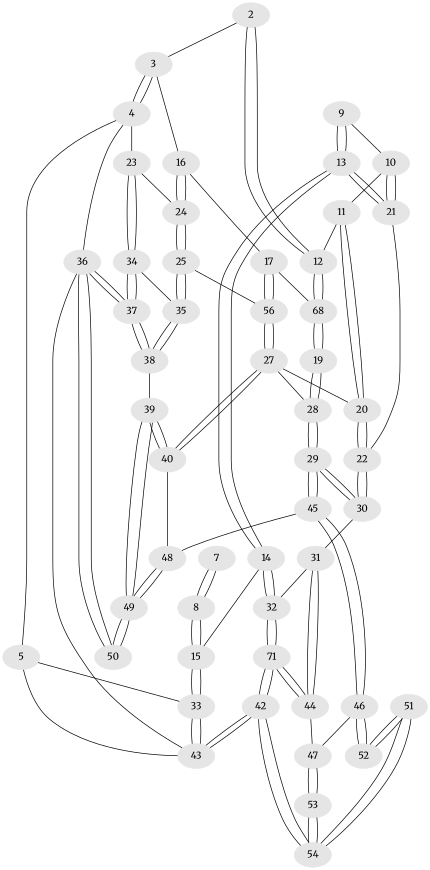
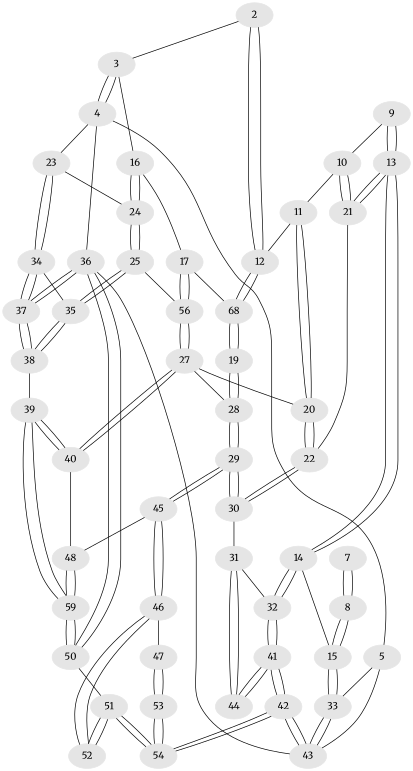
  graph {
    fontname=Merriweather
    node [color=gray90 fontname=Merriweather style=filled]
    edge [fontname=Merriweather]
    2
    3
    12
    7
    8
    4
    16
    n8 [label=68]
    5
    23
    36
    17
    24
    33
    43
    34
    37
    50
    15
    9
    10
    13
    11
    21
    14
    20
    22
    19
    32
-   41 [label=71]
+   41
    n31 [label=56]
    25
    27
    28
    29
    30
    31
    35
    38
    40
    48
    45
    46
    44
    47
    42
    39
    51
-   49
+   49 [label=59]
    54
    53
    52
    2 -- 3
    2 -- 12
    2 -- 12
    3 -- 4
    3 -- 4
    3 -- 16
    12 -- n8
    12 -- n8
    7 -- 8
    7 -- 8
    8 -- 15
    8 -- 15
    4 -- 5
    4 -- 23
    4 -- 36
    16 -- 17
    16 -- 24
    16 -- 24
    n8 -- 19
    n8 -- 19
    5 -- 33
    5 -- 43
    23 -- 24
    23 -- 34
    23 -- 34
    36 -- 43
    36 -- 37
    36 -- 37
    36 -- 50
    36 -- 50
    17 -- n8
    17 -- n31
    17 -- n31
    24 -- 25
    24 -- 25
    33 -- 43
    33 -- 43
    34 -- 37
    34 -- 37
    34 -- 35
    37 -- 38
    37 -- 38
+   50 -- 51
    15 -- 33
    15 -- 33
    9 -- 10
    9 -- 13
    9 -- 13
    10 -- 11
    10 -- 21
    10 -- 21
    13 -- 21
    13 -- 21
    13 -- 14
    13 -- 14
    11 -- 12
    11 -- 20
    11 -- 20
    21 -- 22
    14 -- 15
    14 -- 32
    14 -- 32
    20 -- 22
    20 -- 22
    22 -- 30
    22 -- 30
    19 -- 28
    19 -- 28
    32 -- 41
    32 -- 41
    41 -- 44
    41 -- 44
    41 -- 42
    41 -- 42
    n31 -- 27
    n31 -- 27
    25 -- n31
    25 -- 35
    25 -- 35
    27 -- 20
    27 -- 28
    27 -- 40
    27 -- 40
    28 -- 29
    28 -- 29
    29 -- 30
    29 -- 30
    29 -- 45
    29 -- 45
    30 -- 31
    31 -- 32
    31 -- 44
    31 -- 44
    35 -- 38
    35 -- 38
    38 -- 39
    40 -- 48
    48 -- 49
    48 -- 49
    45 -- 48
    45 -- 46
    45 -- 46
    46 -- 47
    46 -- 52
    46 -- 52
-   44 -- 47
    47 -- 53
    47 -- 53
    42 -- 43
    42 -- 43
    42 -- 54
    42 -- 54
    39 -- 40
    39 -- 40
    39 -- 49
    39 -- 49
    51 -- 54
    51 -- 54
    51 -- 52
    51 -- 52
    49 -- 50
    49 -- 50
    53 -- 54
    53 -- 54
  }
